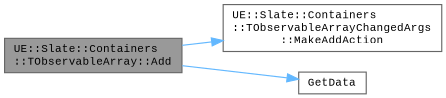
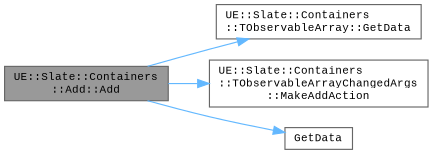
  digraph {
    fontname="Liberation Mono"
    rankdir=LR
    node [color=grey40 fillcolor=white fontname="Liberation Mono" fontsize=10 shape=box style=filled]
    edge [color=steelblue1 fontname="Liberation Mono" fontsize=10 labelfontname=Helvetica labelfontsize=10 style=solid]
-   n1 [color=gray40 fillcolor=grey60 fontcolor=black height=0.2 label="UE::Slate::Containers\l::TObservableArray::Add" width=0.4]
+   n1 [color=gray40 fillcolor=grey60 fontcolor=black height=0.2 label="UE::Slate::Containers\l::Add::Add" width=0.4]
+   n2 [height=0.2 label="UE::Slate::Containers\l::TObservableArray::GetData" width=0.4]
    n3 [height=0.2 label="UE::Slate::Containers\l::TObservableArrayChangedArgs\l::MakeAddAction" width=0.4]
    n4 [height=0.2 label=GetData width=0.4]
+   n1 -> n2
    n1 -> n3
    n1 -> n4
  }
